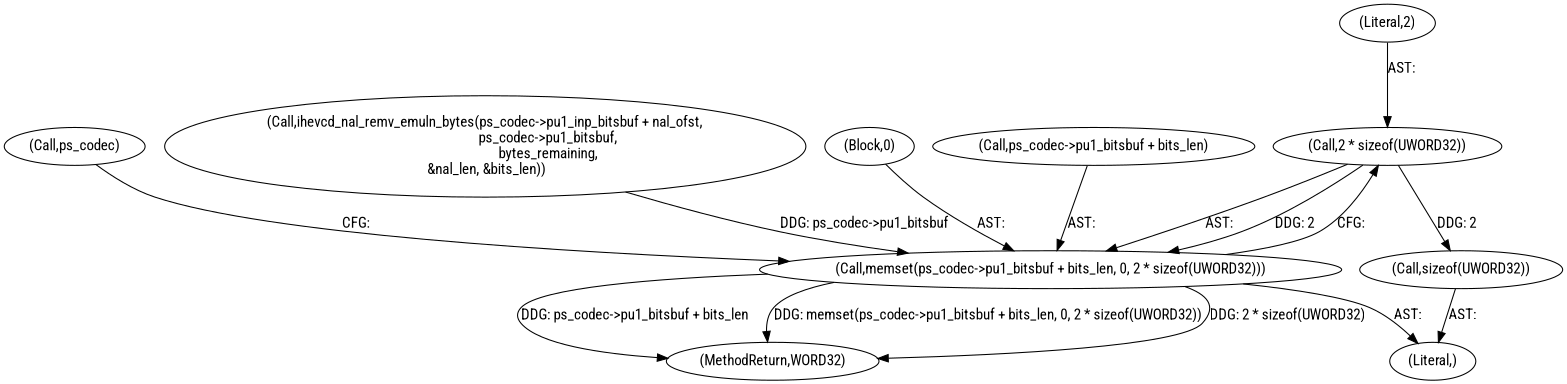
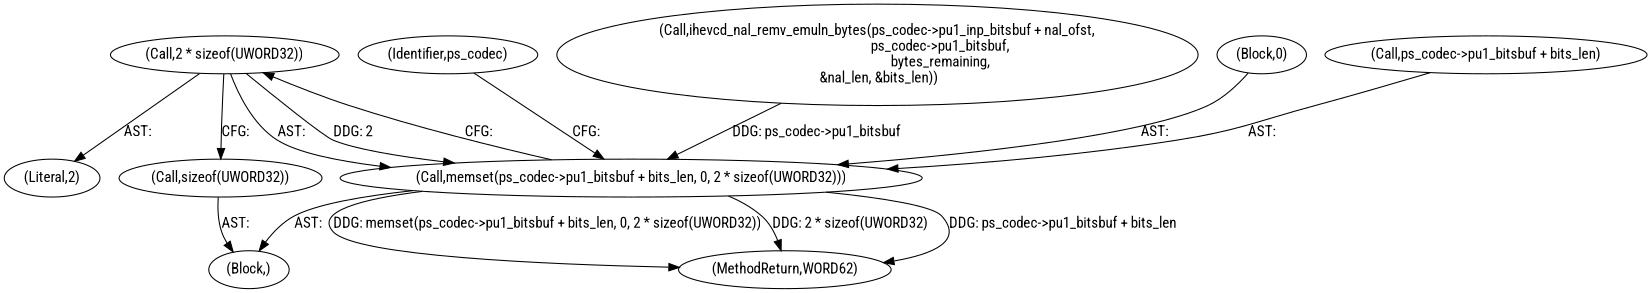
  digraph {
    fontname="Roboto Condensed"
    node [fontname="Roboto Condensed"]
    edge [fontname="Roboto Condensed"]
    n1 [label="(Call,2 * sizeof(UWORD32))"]
    n2 [label="(Call,memset(ps_codec->pu1_bitsbuf + bits_len, 0, 2 * sizeof(UWORD32)))"]
    n3 [label="(Call,sizeof(UWORD32))"]
-   n4 [label="(MethodReturn,WORD32)"]
-   n5 [label="(Literal,)"]
-   n6 [label="(Call,ps_codec)"]
+   n4 [label="(MethodReturn,WORD62)"]
+   n5 [label="(Block,)"]
+   n6 [label="(Identifier,ps_codec)"]
    n7 [label="(Call,ihevcd_nal_remv_emuln_bytes(ps_codec->pu1_inp_bitsbuf + nal_ofst,\n                                        ps_codec->pu1_bitsbuf,\n                                        bytes_remaining,\n &nal_len, &bits_len))"]
    n8 [label="(Block,0)"]
    n9 [label="(Call,ps_codec->pu1_bitsbuf + bits_len)"]
    n10 [label="(Literal,2)"]
    n1 -> n2 [label="AST: "]
    n1 -> n2 [label="DDG: 2"]
-   n1 -> n3 [label="DDG: 2"]
+   n1 -> n3 [label="CFG: "]
    n2 -> n1 [label="CFG: "]
    n2 -> n4 [label="DDG: ps_codec->pu1_bitsbuf + bits_len"]
    n2 -> n4 [label="DDG: memset(ps_codec->pu1_bitsbuf + bits_len, 0, 2 * sizeof(UWORD32))"]
    n2 -> n4 [label="DDG: 2 * sizeof(UWORD32)"]
    n2 -> n5 [label="AST: "]
    n3 -> n5 [label="AST: "]
    n6 -> n2 [label="CFG: "]
    n7 -> n2 [label="DDG: ps_codec->pu1_bitsbuf"]
    n8 -> n2 [label="AST: "]
    n9 -> n2 [label="AST: "]
-   n10 -> n1 [label="AST: "]
+   n1 -> n10 [label="AST: "]
  }
